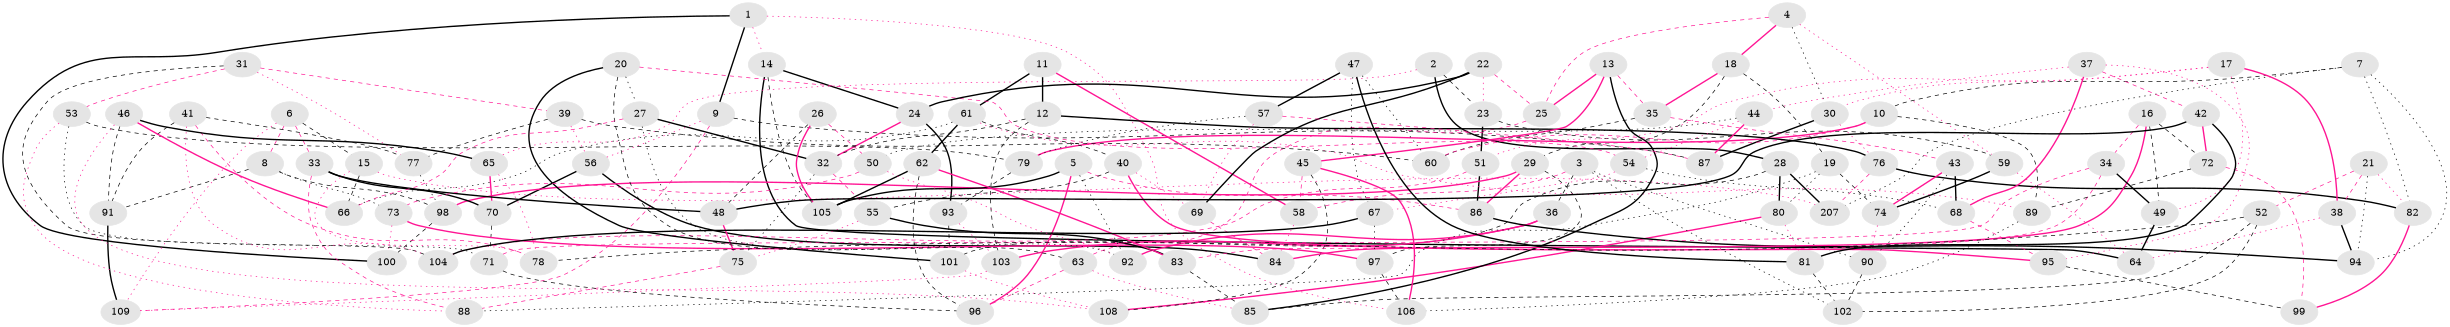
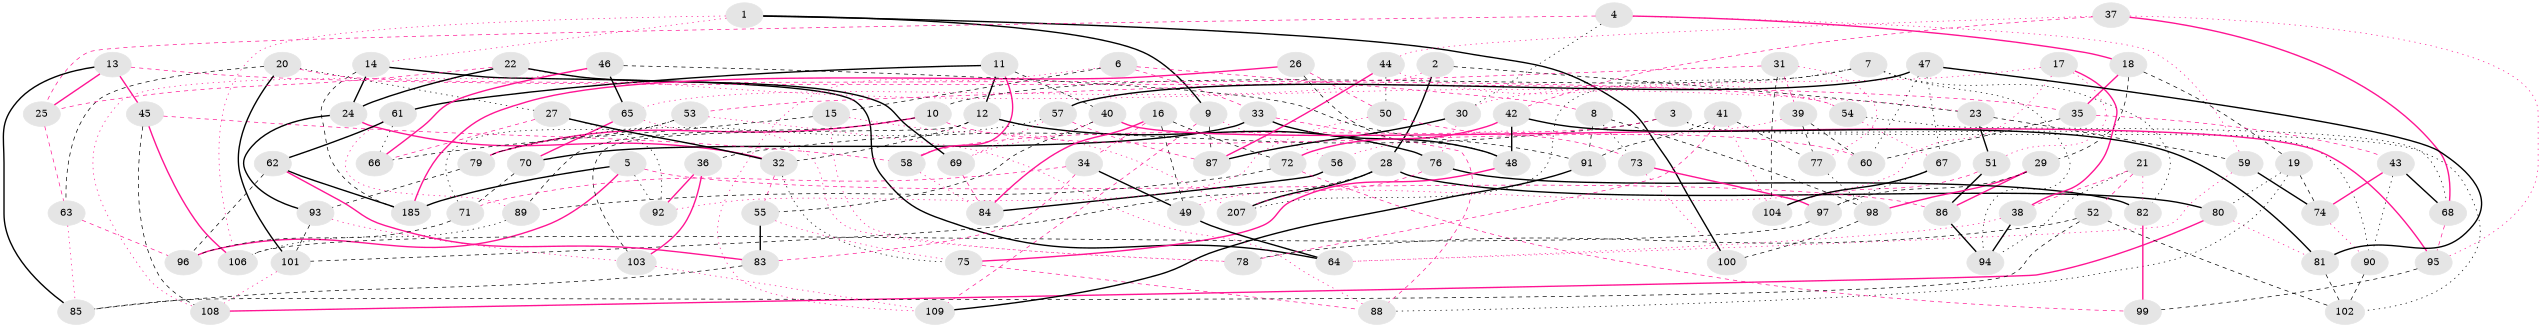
  graph {
    node [color=gray90 style=filled]
    edge [color=black style=dashed]
    1
    9
    14
    100
    106
    109
    56
    87
-   105
+   105 [label=185]
    24
    64
    2
    23
    28
    65
    59
    51
    n18 [label=207]
    80
    101
    78
    70
    75
    88
    3
    36
    58
    90
    102
    92
    103
    84
    4
    18
    25
    30
    35
    19
    29
    63
    76
    74
    5
    86
    96
    94
    6
    8
    15
    33
    73
    91
    98
    66
    48
    7
    10
    82
    60
    79
    89
    99
    97
    93
    11
    12
    40
    61
    32
    69
    55
    95
    62
    13
    45
    85
    43
    108
    16
    34
    49
    72
    71
    83
    17
    38
    104
    81
    20
    27
    54
    68
    67
    21
    52
    22
    26
    50
    31
    39
    53
    77
    37
    42
    44
    41
    46
    47
    57
    1 -- 9 [style=bold]
    1 -- 14 [color=deeppink style=dotted]
    1 -- 100 [style=bold]
    1 -- 106 [color=deeppink style=dotted]
    9 -- 109 [color=deeppink]
    9 -- 56 [color=deeppink style=dotted]
    9 -- 87
    14 -- 105
    14 -- 24 [style=bold]
    14 -- 64 [style=bold]
-   56 -- 70 [style=bold]
    56 -- 84 [style=bold]
    24 -- 93 [style=bold]
    24 -- 32 [color=deeppink style=bold]
    2 -- 23
    2 -- 28 [style=bold]
    2 -- 65 [color=deeppink style=dotted]
    23 -- 59
    23 -- 51 [style=bold]
    28 -- n18 [style=bold]
    28 -- 80 [style=bold]
    28 -- 101
    65 -- 78 [color=deeppink style=dotted]
    65 -- 70 [color=deeppink style=bold]
    59 -- 64 [color=deeppink style=dotted]
    59 -- 74 [style=bold]
    51 -- 86 [style=bold]
    51 -- 104 [color=deeppink]
    80 -- 108 [color=deeppink style=bold]
    80 -- 81 [color=deeppink style=dotted]
    101 -- 108 [color=deeppink style=dotted]
    70 -- 71
    75 -- 88 [color=deeppink]
    3 -- 36
    3 -- 58 [color=deeppink]
    3 -- 90 [style=dotted]
    3 -- 102 [style=dotted]
    36 -- 92 [color=deeppink style=bold]
    36 -- 103 [color=deeppink style=bold]
    58 -- 84 [color=deeppink style=dotted]
    90 -- 102
    103 -- 109 [color=deeppink style=dotted]
    4 -- 59 [color=deeppink style=dotted]
    4 -- 18 [color=deeppink style=bold]
    4 -- 25 [color=deeppink]
    4 -- 30 [style=dotted]
    18 -- 35 [color=deeppink style=bold]
    18 -- 19
    18 -- 29
    25 -- 63 [color=deeppink]
    30 -- 87 [style=bold]
    30 -- 76 [color=deeppink style=dotted]
    35 -- 60
    35 -- 43 [color=deeppink]
    19 -- 80 [style=dotted]
    19 -- 88 [style=dotted]
    19 -- 74
    29 -- 86 [color=deeppink style=bold]
    29 -- 98 [color=deeppink style=bold]
    29 -- 97
    63 -- 96 [color=deeppink]
    63 -- 85 [color=deeppink style=dotted]
    76 -- n18 [color=deeppink]
    76 -- 82 [style=bold]
    74 -- 90 [color=deeppink style=dotted]
    5 -- 105 [style=bold]
    5 -- 92 [style=dotted]
    5 -- 86 [color=deeppink]
    5 -- 96 [color=deeppink style=bold]
    86 -- 94 [style=bold]
    6 -- 109 [color=deeppink style=dotted]
    6 -- 8 [color=deeppink]
    6 -- 15
    6 -- 33 [color=deeppink]
    8 -- 73 [style=dotted]
    8 -- 91
    8 -- 98
    15 -- n18 [color=deeppink style=dotted]
    15 -- 78 [color=deeppink style=dotted]
    15 -- 66
    33 -- 70 [style=bold]
    33 -- 88 [color=deeppink]
    33 -- 48 [style=bold]
    73 -- 100 [color=deeppink style=dotted]
    73 -- 97 [color=deeppink style=bold]
    91 -- 109 [style=bold]
    98 -- 100
    48 -- 75 [color=deeppink style=bold]
    7 -- n18 [style=dotted]
    7 -- 94 [style=dotted]
    7 -- 10
    7 -- 82 [style=dotted]
    10 -- 60 [color=deeppink]
    10 -- 79 [color=deeppink style=bold]
    10 -- 89
    82 -- 99 [color=deeppink style=bold]
    79 -- 93
    89 -- 106 [style=dotted]
    97 -- 106
    93 -- 101
    93 -- 103 [color=deeppink style=dotted]
    11 -- 58 [color=deeppink style=bold]
    11 -- 12 [style=bold]
-   61 -- 40
+   11 -- 40
    11 -- 61 [style=bold]
    12 -- 103
    12 -- 76 [style=bold]
    12 -- 32
    40 -- 69 [color=deeppink style=dotted]
    40 -- 55
    40 -- 95 [color=deeppink style=bold]
    61 -- 66 [style=dotted]
    61 -- 89 [color=deeppink style=dotted]
    61 -- 62 [style=bold]
    32 -- 75 [style=dotted]
    32 -- 55 [color=deeppink]
    69 -- 84 [color=deeppink]
    55 -- 75 [color=deeppink style=dotted]
    55 -- 83 [style=bold]
    95 -- 99
    62 -- 105 [style=bold]
    62 -- 96
    62 -- 83 [color=deeppink style=bold]
    13 -- 25 [color=deeppink style=bold]
    13 -- 35 [color=deeppink]
    13 -- 45 [color=deeppink style=bold]
    13 -- 85 [style=bold]
    45 -- 106 [color=deeppink style=bold]
    45 -- 58 [color=deeppink]
    45 -- 108
    43 -- 90 [style=dotted]
    43 -- 74 [color=deeppink style=bold]
    43 -- 68 [style=bold]
    16 -- 84 [color=deeppink style=bold]
    16 -- 34 [color=deeppink]
    16 -- 49
    16 -- 72
    34 -- 49 [style=bold]
    34 -- 71 [color=deeppink]
    34 -- 83 [color=deeppink]
    49 -- 64 [style=bold]
    72 -- 89
    72 -- 99 [color=deeppink]
    71 -- 96
    83 -- 85
    17 -- 51 [color=deeppink style=dotted]
    17 -- 30 [color=deeppink style=dotted]
    17 -- 49 [color=deeppink style=dotted]
    17 -- 38 [color=deeppink style=bold]
    38 -- 64 [color=deeppink style=dotted]
    38 -- 94 [style=bold]
    81 -- 102
    20 -- 101 [style=bold]
    20 -- 63
    20 -- 27 [style=dotted]
    20 -- 54 [color=deeppink]
    27 -- 92 [style=dotted]
    27 -- 66 [color=deeppink]
    27 -- 32 [style=bold]
    54 -- 68 [style=dotted]
    54 -- 67 [color=deeppink style=dotted]
    68 -- 95 [color=deeppink]
    67 -- 97 [style=dotted]
    67 -- 104 [style=bold]
    21 -- 94 [style=dotted]
    21 -- 82 [color=deeppink style=dotted]
    21 -- 38 [color=deeppink]
    21 -- 52 [color=deeppink]
    52 -- 78
    52 -- 102
    52 -- 85
    22 -- 24 [style=bold]
    22 -- 23 [color=deeppink style=dotted]
    22 -- 25 [color=deeppink]
    22 -- 69 [style=bold]
    26 -- 105 [color=deeppink style=bold]
    26 -- 48
    26 -- 50 [color=deeppink]
    50 -- 92 [color=deeppink style=dotted]
    50 -- 73 [color=deeppink]
    31 -- 104
    31 -- 39 [color=deeppink]
    31 -- 53 [color=deeppink]
    31 -- 77 [color=deeppink style=dotted]
    39 -- 56 [color=deeppink style=dotted]
    39 -- 60
    39 -- 77
    53 -- 88 [color=deeppink style=dotted]
    53 -- 79
    53 -- 71 [style=dotted]
    77 -- 98 [style=dotted]
    37 -- 95 [color=deeppink style=dotted]
    37 -- 68 [color=deeppink style=bold]
    37 -- 42 [color=deeppink]
    37 -- 44 [color=deeppink style=dotted]
    42 -- 48 [style=bold]
    42 -- 72 [color=deeppink style=bold]
    42 -- 81 [style=bold]
    44 -- 87 [color=deeppink style=bold]
    44 -- 54 [color=deeppink style=dotted]
    44 -- 50 [style=dotted]
    41 -- 78 [color=deeppink]
    41 -- 91
    41 -- 104 [color=deeppink style=dotted]
    41 -- 77
    46 -- 65 [style=bold]
    46 -- 91
    46 -- 66 [color=deeppink style=bold]
    46 -- 108 [color=deeppink style=dotted]
    47 -- 60 [style=dotted]
    47 -- 81 [style=bold]
    47 -- 67 [style=dotted]
    47 -- 57 [style=bold]
    57 -- 87 [color=deeppink]
    57 -- 79 [style=dotted]
    57 -- 69 [color=deeppink style=dotted]
  }
